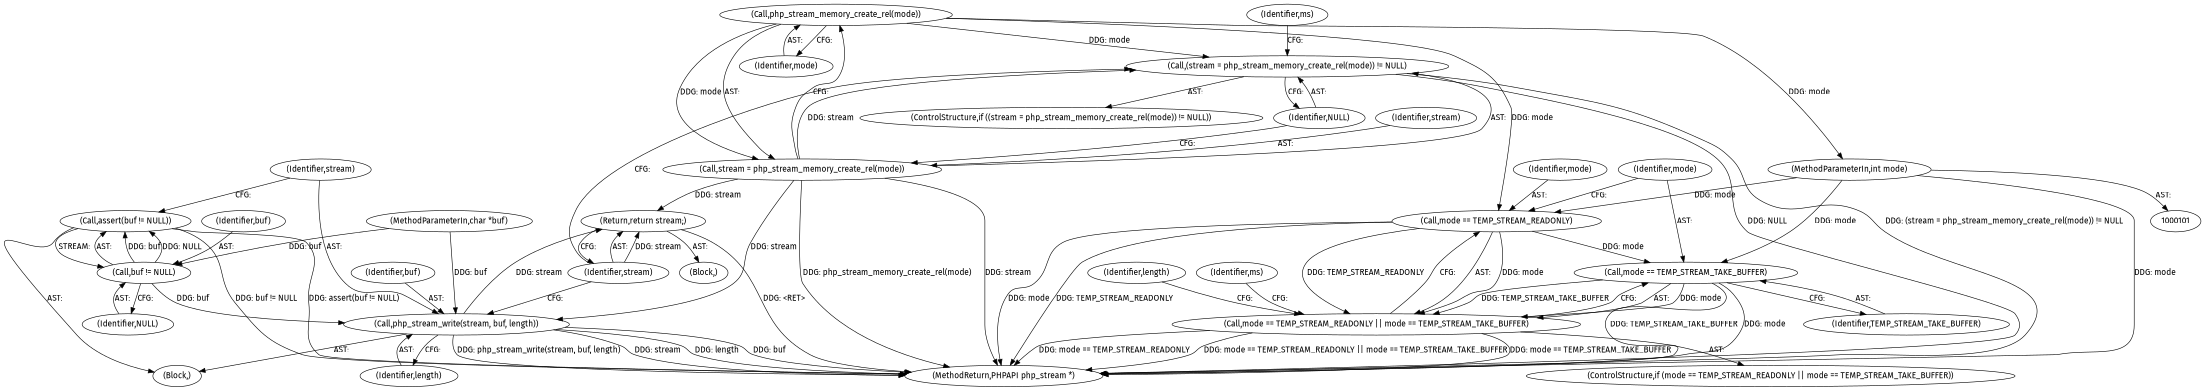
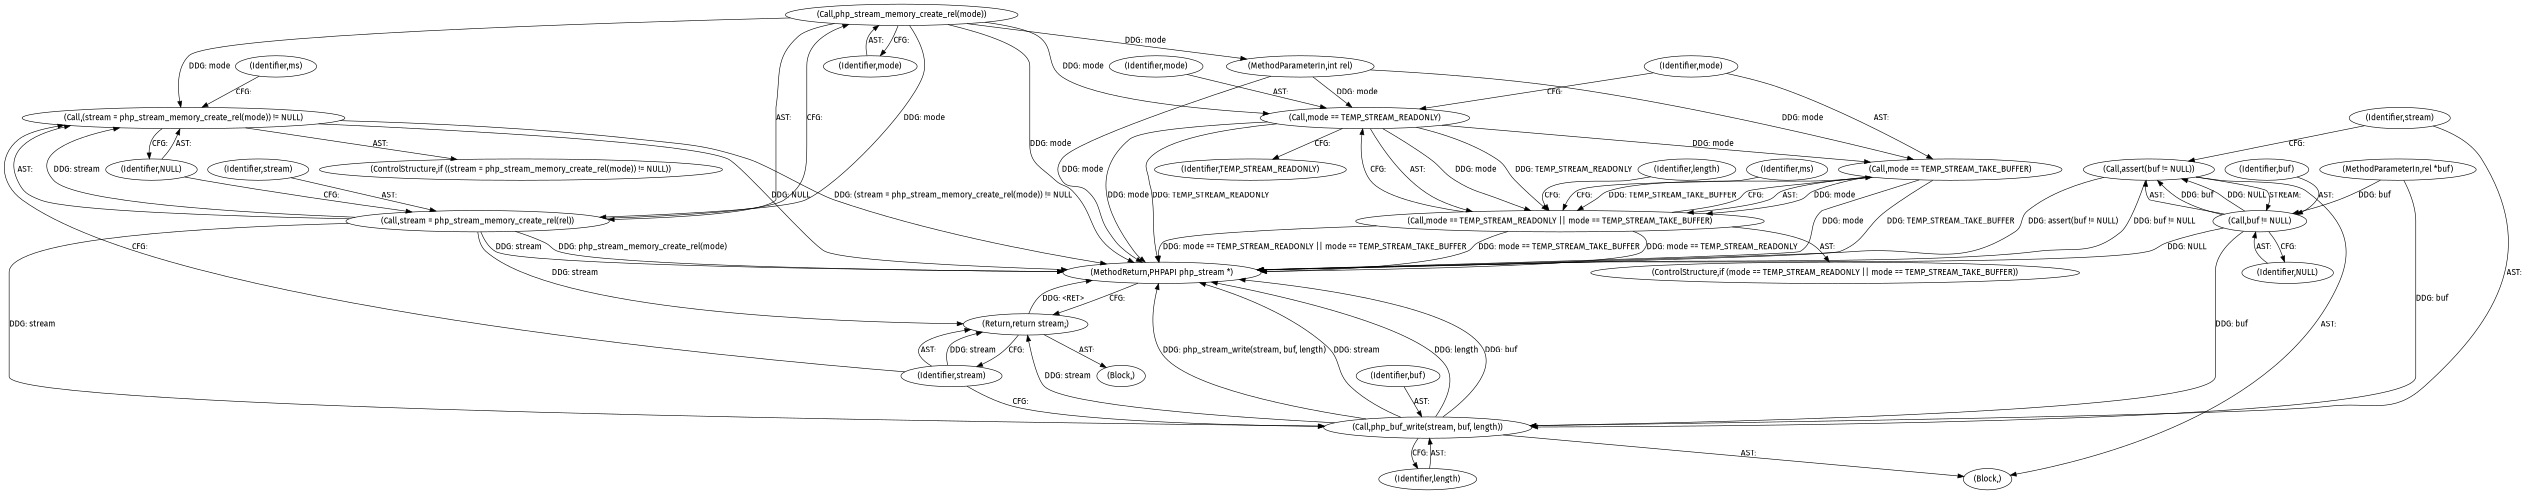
  digraph {
    fontname="Fira Sans"
    node [fontname="Fira Sans"]
    edge [fontname="Fira Sans"]
    n1 [label="(Call,php_stream_memory_create_rel(mode))"]
    n2 [label="(Call,(stream = php_stream_memory_create_rel(mode)) != NULL)"]
-   n3 [label="(Call,stream = php_stream_memory_create_rel(mode))"]
+   n3 [label="(Call,stream = php_stream_memory_create_rel(rel))"]
    n4 [label="(Call,mode == TEMP_STREAM_READONLY)"]
    n5 [label="(Identifier,mode)"]
    n6 [label="(MethodReturn,PHPAPI php_stream *)"]
-   n7 [label="(MethodParameterIn,int mode)"]
+   n7 [label="(MethodParameterIn,int rel)"]
    n8 [label="(Identifier,NULL)"]
    n9 [label="(ControlStructure,if ((stream = php_stream_memory_create_rel(mode)) != NULL))"]
-   n10 [label="(Call,php_stream_write(stream, buf, length))"]
+   n10 [label="(Call,php_buf_write(stream, buf, length))"]
    n11 [label="(Return,return stream;)"]
    n12 [label="(Call,mode == TEMP_STREAM_TAKE_BUFFER)"]
    n13 [label="(Call,mode == TEMP_STREAM_READONLY || mode == TEMP_STREAM_TAKE_BUFFER)"]
-   1000101
-   n16 [label="(Identifier,TEMP_STREAM_TAKE_BUFFER)"]
+   n14 [label="(Identifier,TEMP_STREAM_READONLY)"]
    n17 [label="(Call,buf != NULL)"]
    n18 [label="(Call,assert(buf != NULL))"]
    n19 [label="(Identifier,NULL)"]
    n20 [label="(Block,)"]
    n21 [label="(Identifier,length)"]
    n22 [label="(Identifier,stream)"]
    n23 [label="(Block,)"]
    n24 [label="(ControlStructure,if (mode == TEMP_STREAM_READONLY || mode == TEMP_STREAM_TAKE_BUFFER))"]
    n25 [label="(Identifier,length)"]
    n26 [label="(Identifier,ms)"]
-   n27 [label="(MethodParameterIn,char *buf)"]
+   n27 [label="(MethodParameterIn,rel *buf)"]
    n28 [label="(Identifier,stream)"]
    n29 [label="(Identifier,buf)"]
    n30 [label="(Identifier,stream)"]
    n31 [label="(Identifier,ms)"]
    n32 [label="(Identifier,mode)"]
    n33 [label="(Identifier,buf)"]
    n34 [label="(Identifier,mode)"]
    n1 -> n2 [label="DDG: mode"]
    n1 -> n3 [label="AST: "]
    n1 -> n3 [label="DDG: mode"]
    n1 -> n4 [label="DDG: mode"]
    n1 -> n5 [label="CFG: "]
+   n1 -> n6 [label="DDG: mode"]
    n1 -> n7 [label="DDG: mode"]
    n2 -> n6 [label="DDG: NULL"]
    n2 -> n6 [label="DDG: (stream = php_stream_memory_create_rel(mode)) != NULL"]
    n2 -> n8 [label="CFG: "]
    n2 -> n9 [label="AST: "]
    n3 -> n1 [label="CFG: "]
    n3 -> n2 [label="AST: "]
    n3 -> n2 [label="DDG: stream"]
    n3 -> n6 [label="DDG: php_stream_memory_create_rel(mode)"]
    n3 -> n6 [label="DDG: stream"]
    n3 -> n10 [label="DDG: stream"]
    n3 -> n11 [label="DDG: stream"]
    n4 -> n6 [label="DDG: mode"]
    n4 -> n6 [label="DDG: TEMP_STREAM_READONLY"]
    n4 -> n12 [label="DDG: mode"]
    n4 -> n13 [label="AST: "]
    n4 -> n13 [label="DDG: mode"]
    n4 -> n13 [label="DDG: TEMP_STREAM_READONLY"]
+   n4 -> n14 [label="CFG: "]
    n5 -> n1 [label="AST: "]
+   n6 -> n11 [label="CFG: "]
    n7 -> n4 [label="DDG: mode"]
    n7 -> n6 [label="DDG: mode"]
    n7 -> n12 [label="DDG: mode"]
-   n7 -> 1000101 [label="AST: "]
    n8 -> n2 [label="AST: "]
    n8 -> n3 [label="CFG: "]
    n10 -> n6 [label="DDG: php_stream_write(stream, buf, length)"]
    n10 -> n6 [label="DDG: stream"]
    n10 -> n6 [label="DDG: length"]
    n10 -> n6 [label="DDG: buf"]
    n10 -> n11 [label="DDG: stream"]
    n10 -> n20 [label="AST: "]
    n10 -> n21 [label="CFG: "]
    n11 -> n6 [label="DDG: <RET>"]
    n11 -> n22 [label="CFG: "]
    n11 -> n23 [label="AST: "]
    n12 -> n6 [label="DDG: TEMP_STREAM_TAKE_BUFFER"]
    n12 -> n6 [label="DDG: mode"]
    n12 -> n13 [label="AST: "]
    n12 -> n13 [label="DDG: mode"]
    n12 -> n13 [label="DDG: TEMP_STREAM_TAKE_BUFFER"]
-   n12 -> n16 [label="CFG: "]
    n13 -> n4 [label="CFG: "]
    n13 -> n6 [label="DDG: mode == TEMP_STREAM_READONLY"]
    n13 -> n6 [label="DDG: mode == TEMP_STREAM_READONLY || mode == TEMP_STREAM_TAKE_BUFFER"]
    n13 -> n6 [label="DDG: mode == TEMP_STREAM_TAKE_BUFFER"]
    n13 -> n12 [label="CFG: "]
    n13 -> n24 [label="AST: "]
-   n16 -> n12 [label="AST: "]
+   n17 -> n6 [label="DDG: NULL"]
    n17 -> n10 [label="DDG: buf"]
    n17 -> n18 [label="AST: "]
    n17 -> n18 [label="DDG: buf"]
    n17 -> n18 [label="DDG: NULL"]
    n17 -> n19 [label="CFG: "]
    n18 -> n6 [label="DDG: buf != NULL"]
    n18 -> n6 [label="DDG: assert(buf != NULL)"]
    n18 -> n17 [label="STREAM: "]
    n18 -> n20 [label="AST: "]
    n19 -> n17 [label="AST: "]
    n21 -> n10 [label="AST: "]
    n22 -> n2 [label="CFG: "]
    n22 -> n10 [label="CFG: "]
    n22 -> n11 [label="AST: "]
    n22 -> n11 [label="DDG: stream"]
    n25 -> n13 [label="CFG: "]
    n26 -> n2 [label="CFG: "]
    n27 -> n10 [label="DDG: buf"]
    n27 -> n17 [label="DDG: buf"]
    n28 -> n3 [label="AST: "]
    n29 -> n10 [label="AST: "]
    n30 -> n10 [label="AST: "]
    n30 -> n18 [label="CFG: "]
    n31 -> n13 [label="CFG: "]
    n32 -> n4 [label="AST: "]
    n33 -> n17 [label="AST: "]
    n34 -> n4 [label="CFG: "]
    n34 -> n12 [label="AST: "]
  }
